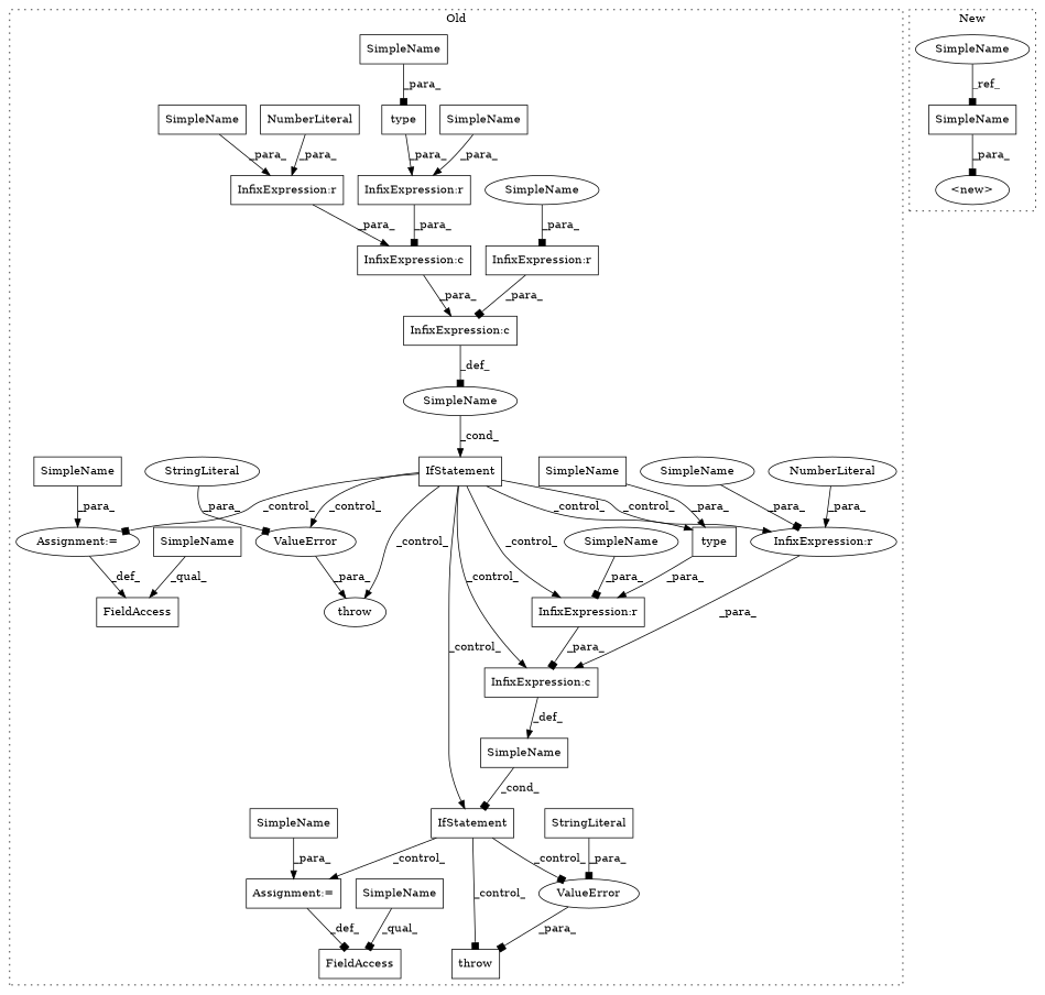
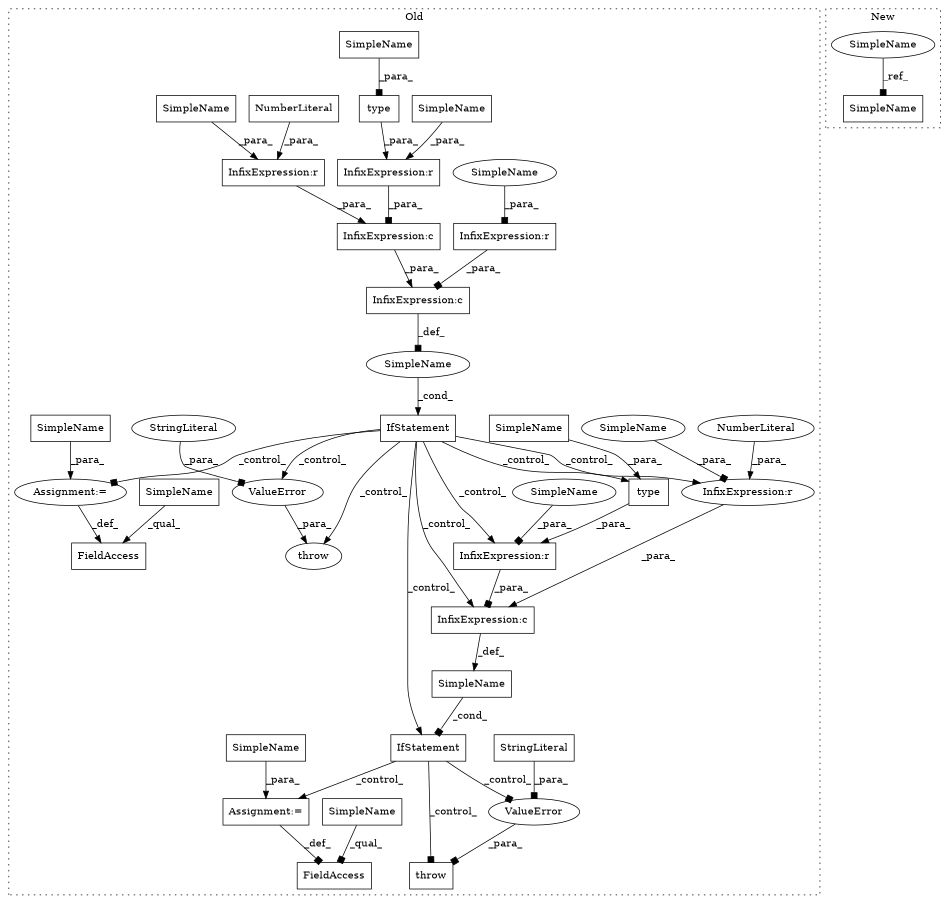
  digraph {
    node [a=42 l=4 shape=box]
    edge [arrowhead=normal]
    n1 [a=32 l="11,1" label=ValueError s="2825,2905" shape=ellipse]
    n2 [a=53 l=6 label=throw s=2819 shape=ellipse]
    n3 [a=25 l="4,2" label=IfStatement s="2752,2809"]
    n4 [label=SimpleName shape=ellipse l=""]
    n5 [a=7 l=1 label="Assignment:=" s=2927 shape=ellipse]
    n6 [a=22 l=9 label=FieldAccess s=2918]
    n7 [a=7 l=1 label="Assignment:=" s=3096]
    n8 [a=22 l=15 label=FieldAccess s=3081]
    n9 [a=27 label="InfixExpression:r" s=2786]
    n10 [a=53 l=6 label=throw s=2997]
    n11 [a=32 l="11,1" label=ValueError s="3003,3068" shape=ellipse]
    n12 [a=45 l=54 label=StringLiteral s=3014]
    n13 [a=45 l=69 label=StringLiteral s=2836 shape=ellipse]
    n14 [a=32 l="5,1" label=type s="2776,2785"]
    n15 [a=32 l="5,1" label=type s="2943,2958"]
    n16 [a=27 l=3 label="InfixExpression:r" s=2982 shape=ellipse]
    n17 [a=27 label="InfixExpression:r" s=2959]
    n18 [a=27 label="InfixExpression:r" s=2761]
    n19 [a=27 l=3 label="InfixExpression:r" s=2803]
    n20 [a=34 l=1 label=NumberLiteral s=2806]
    n21 [a=34 l=1 label=NumberLiteral s=2985 shape=ellipse]
    n22 [a=27 label="InfixExpression:c" s=2967]
    n23 [a=27 label="InfixExpression:c" s=2770]
    n24 [a=27 label="InfixExpression:c" s=2794]
    n25 [a=25 l="4,2" label=IfStatement s="2938,2987"]
    n26 [label=SimpleName l=""]
    n27 [l=3 label=SimpleName s=2790]
    n28 [l=3 label=SimpleName s=2963 shape=ellipse]
    n29 [l=10 label=SimpleName s=3097]
    n30 [l=10 label=SimpleName s=2972 shape=ellipse]
    n31 [l=10 label=SimpleName s=2948]
    n32 [label=SimpleName s=2757 shape=ellipse]
    n33 [label=SimpleName s=2781]
    n34 [label=SimpleName s=2928]
    n35 [label=SimpleName s=2799]
    n36 [label=SimpleName s=3081]
    n37 [label=SimpleName s=2918]
-   n38 [a=46 l="6,2" label="<new>" s="2488,2514" shape=ellipse]
    n39 [label=SimpleName s=2431 shape=ellipse]
    n40 [label=SimpleName s=2510]
    subgraph cluster_1 {
      label=Old
      style=dotted
      n1
      n2
      n3
      n4
      n5
      n6
      n7
      n8
      n9
      n10
      n11
      n12
      n13
      n14
      n15
      n16
      n17
      n18
      n19
      n20
      n21
      n22
      n23
      n24
      n25
      n26
      n27
      n28
      n29
      n30
      n31
      n32
      n33
      n34
      n35
      n36
      n37
    }
    subgraph cluster_2 {
      label=New
      style=dotted
-     n38
      n39
      n40
    }
    n1 -> n2 [label=_para_]
    n3 -> n1 [label=_control_]
    n3 -> n2 [label=_control_]
    n3 -> n5 [label=_control_ arrowhead=box]
    n3 -> n15 [label=_control_]
    n3 -> n16 [label=_control_]
    n3 -> n17 [label=_control_]
    n3 -> n22 [label=_control_]
    n3 -> n25 [label=_control_]
    n4 -> n3 [label=_cond_]
    n5 -> n6 [label=_def_]
    n7 -> n8 [label=_def_ arrowhead=box]
    n9 -> n24 [label=_para_ arrowhead=box]
    n11 -> n10 [label=_para_ arrowhead=box]
    n12 -> n11 [label=_para_ arrowhead=box]
    n13 -> n1 [label=_para_ arrowhead=box]
    n14 -> n9 [label=_para_]
    n15 -> n17 [label=_para_]
    n16 -> n22 [label=_para_]
    n17 -> n22 [label=_para_ arrowhead=box]
    n18 -> n23 [label=_para_ arrowhead=box]
    n19 -> n24 [label=_para_]
    n20 -> n19 [label=_para_]
    n21 -> n16 [label=_para_]
    n22 -> n26 [label=_def_]
    n23 -> n4 [label=_def_ arrowhead=box]
    n24 -> n23 [label=_para_]
    n25 -> n7 [label=_control_]
    n25 -> n10 [label=_control_ arrowhead=box]
    n25 -> n11 [label=_control_ arrowhead=box]
    n26 -> n25 [label=_cond_ arrowhead=box]
    n27 -> n9 [label=_para_]
    n28 -> n17 [label=_para_ arrowhead=box]
    n29 -> n7 [label=_para_]
    n30 -> n16 [label=_para_ arrowhead=box]
    n31 -> n15 [label=_para_]
    n32 -> n18 [label=_para_ arrowhead=box]
    n33 -> n14 [label=_para_ arrowhead=box]
    n34 -> n5 [label=_para_]
    n35 -> n19 [label=_para_]
    n36 -> n8 [label=_qual_ arrowhead=box]
    n37 -> n6 [label=_qual_]
    n39 -> n40 [label=_ref_ arrowhead=box]
-   n40 -> n38 [label=_para_ arrowhead=box]
  }
